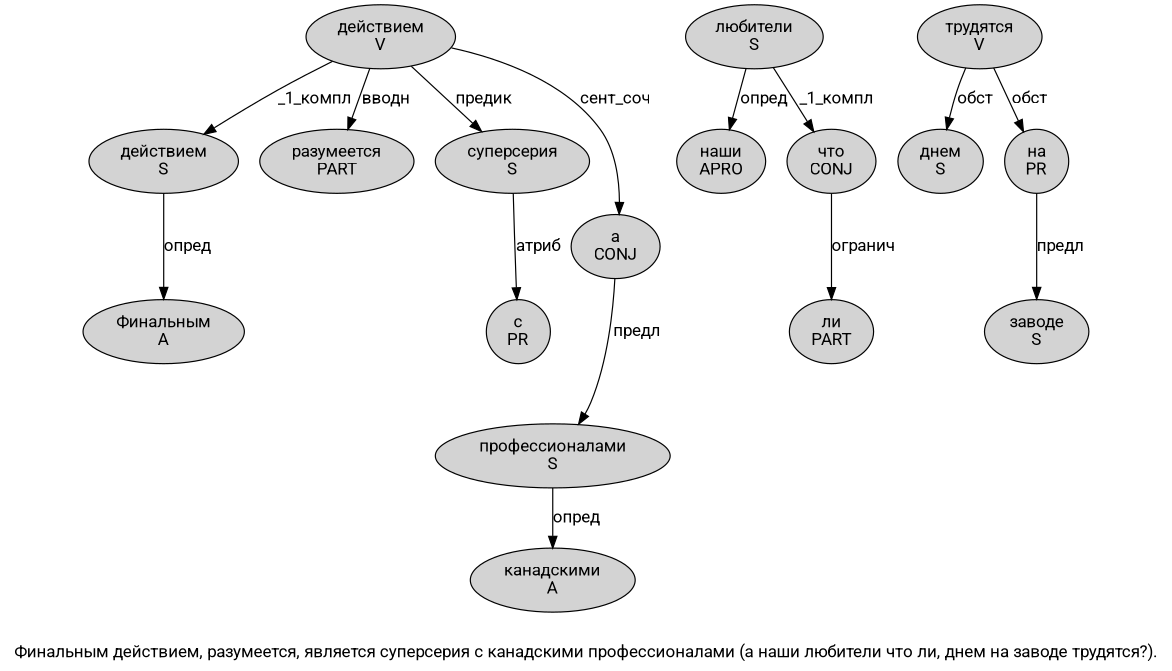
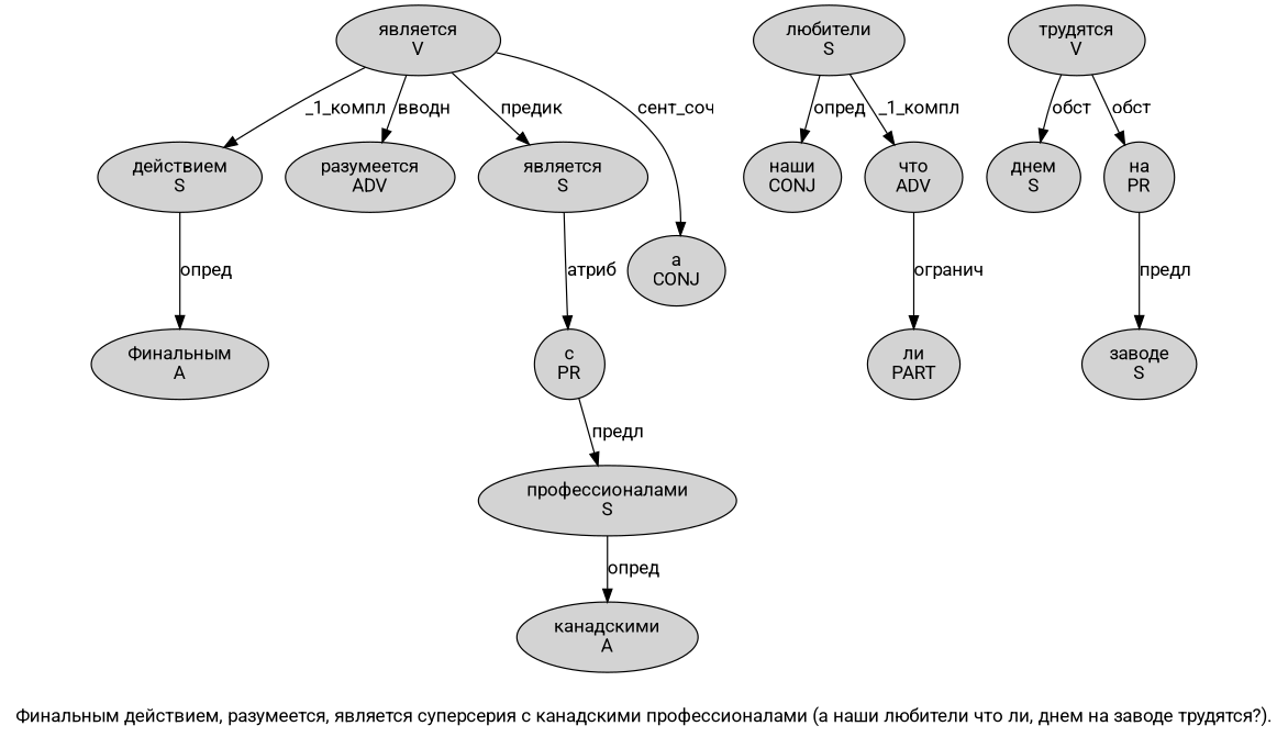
  digraph {
    fontname=Roboto
    label="Финальным действием, разумеется, является суперсерия с канадскими профессионалами (а наши любители что ли, днем на заводе трудятся?)."
    node [fillcolor=lightgray fontname=Roboto penwidth=1 shape=ellipse style=filled]
    edge [fontname=Roboto]
    n1 [label="Финальным\nA"]
    n2 [label="действием\nS"]
-   n3 [label="разумеется\nPART"]
-   n4 [label="действием\nV"]
-   n5 [label="суперсерия\nS"]
+   n3 [label="разумеется\nADV"]
+   n4 [label="является\nV"]
+   n5 [label="является\nS"]
    n6 [label="а\nCONJ"]
    n7 [label="с\nPR"]
    n8 [label="профессионалами\nS"]
    n9 [label="канадскими\nA"]
-   n10 [label="наши\nAPRO"]
+   n10 [label="наши\nCONJ"]
    n11 [label="любители\nS"]
-   n12 [label="что\nCONJ"]
+   n12 [label="что\nADV"]
    n13 [label="ли\nPART"]
    n14 [label="трудятся\nV"]
    n15 [label="днем\nS"]
    n16 [label="на\nPR"]
    n17 [label="заводе\nS"]
    n2 -> n1 [label="опред"]
    n4 -> n2 [label="_1_компл"]
    n4 -> n3 [label="вводн"]
    n4 -> n5 [label="предик"]
    n4 -> n6 [label="сент_соч"]
    n5 -> n7 [label="атриб"]
-   n6 -> n8 [label="предл"]
+   n7 -> n8 [label="предл"]
    n8 -> n9 [label="опред"]
    n11 -> n10 [label="опред"]
    n11 -> n12 [label="_1_компл"]
    n12 -> n13 [label="огранич"]
    n14 -> n15 [label="обст"]
    n14 -> n16 [label="обст"]
    n16 -> n17 [label="предл"]
  }
